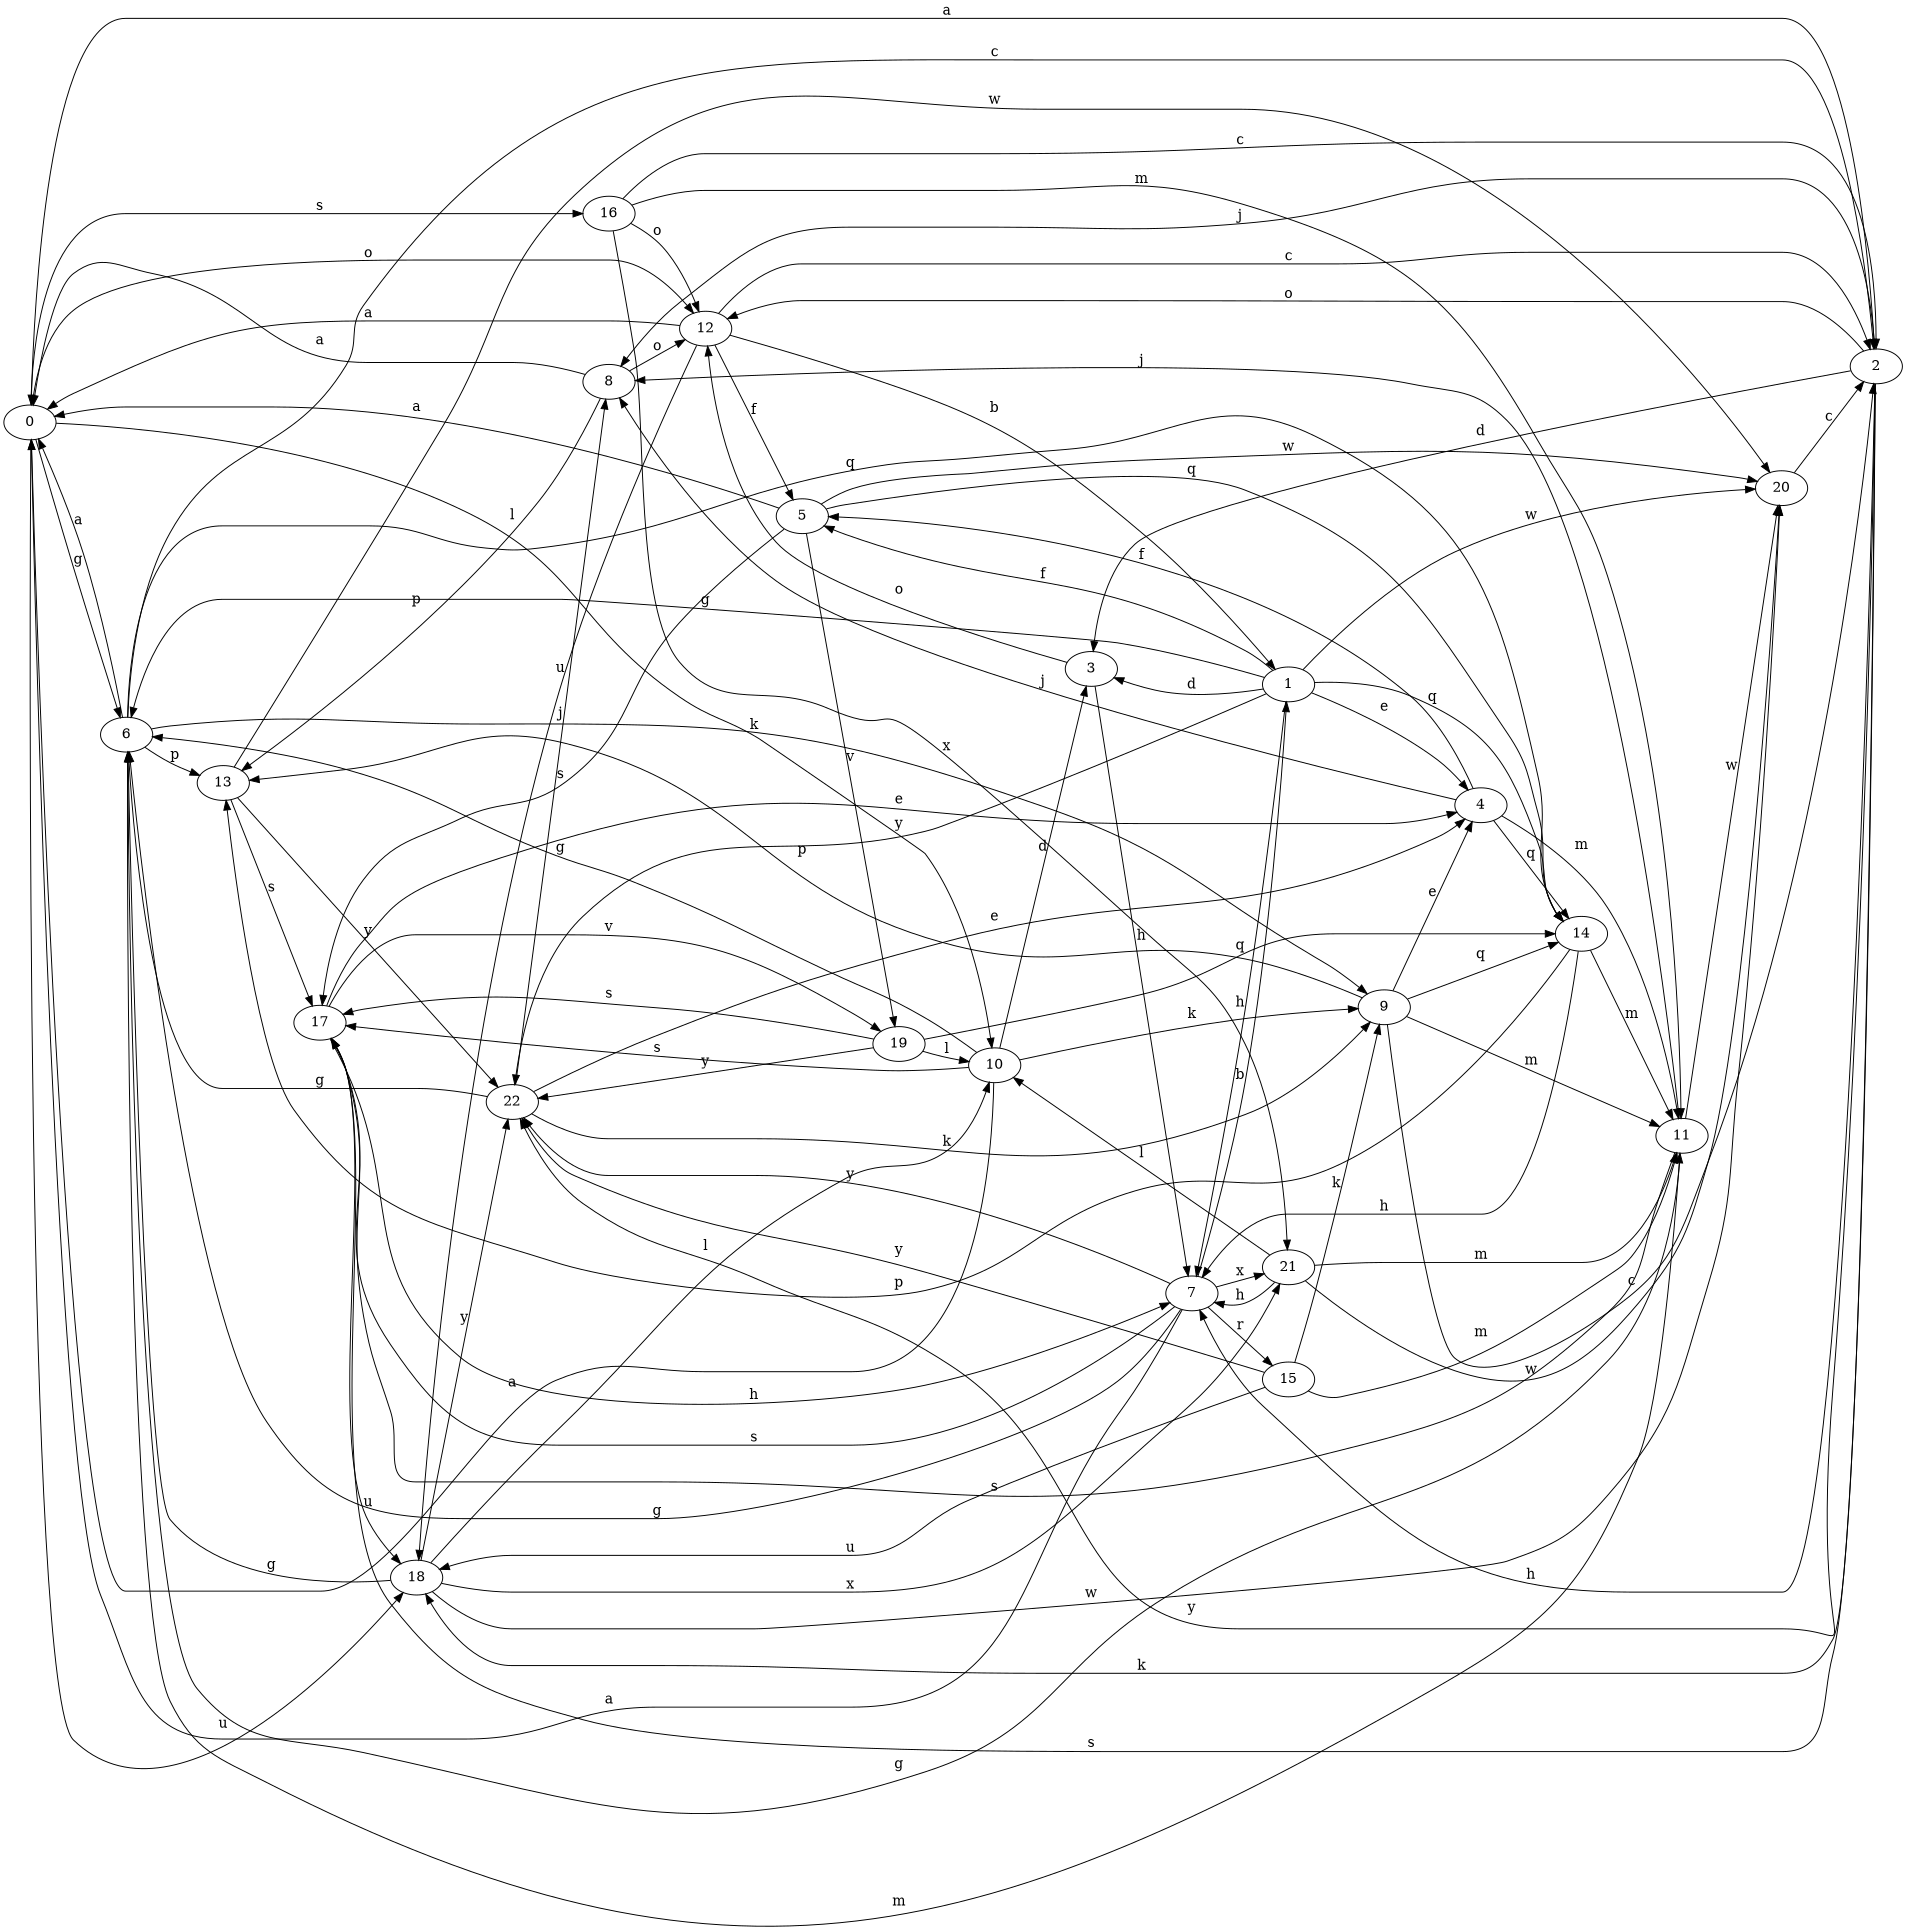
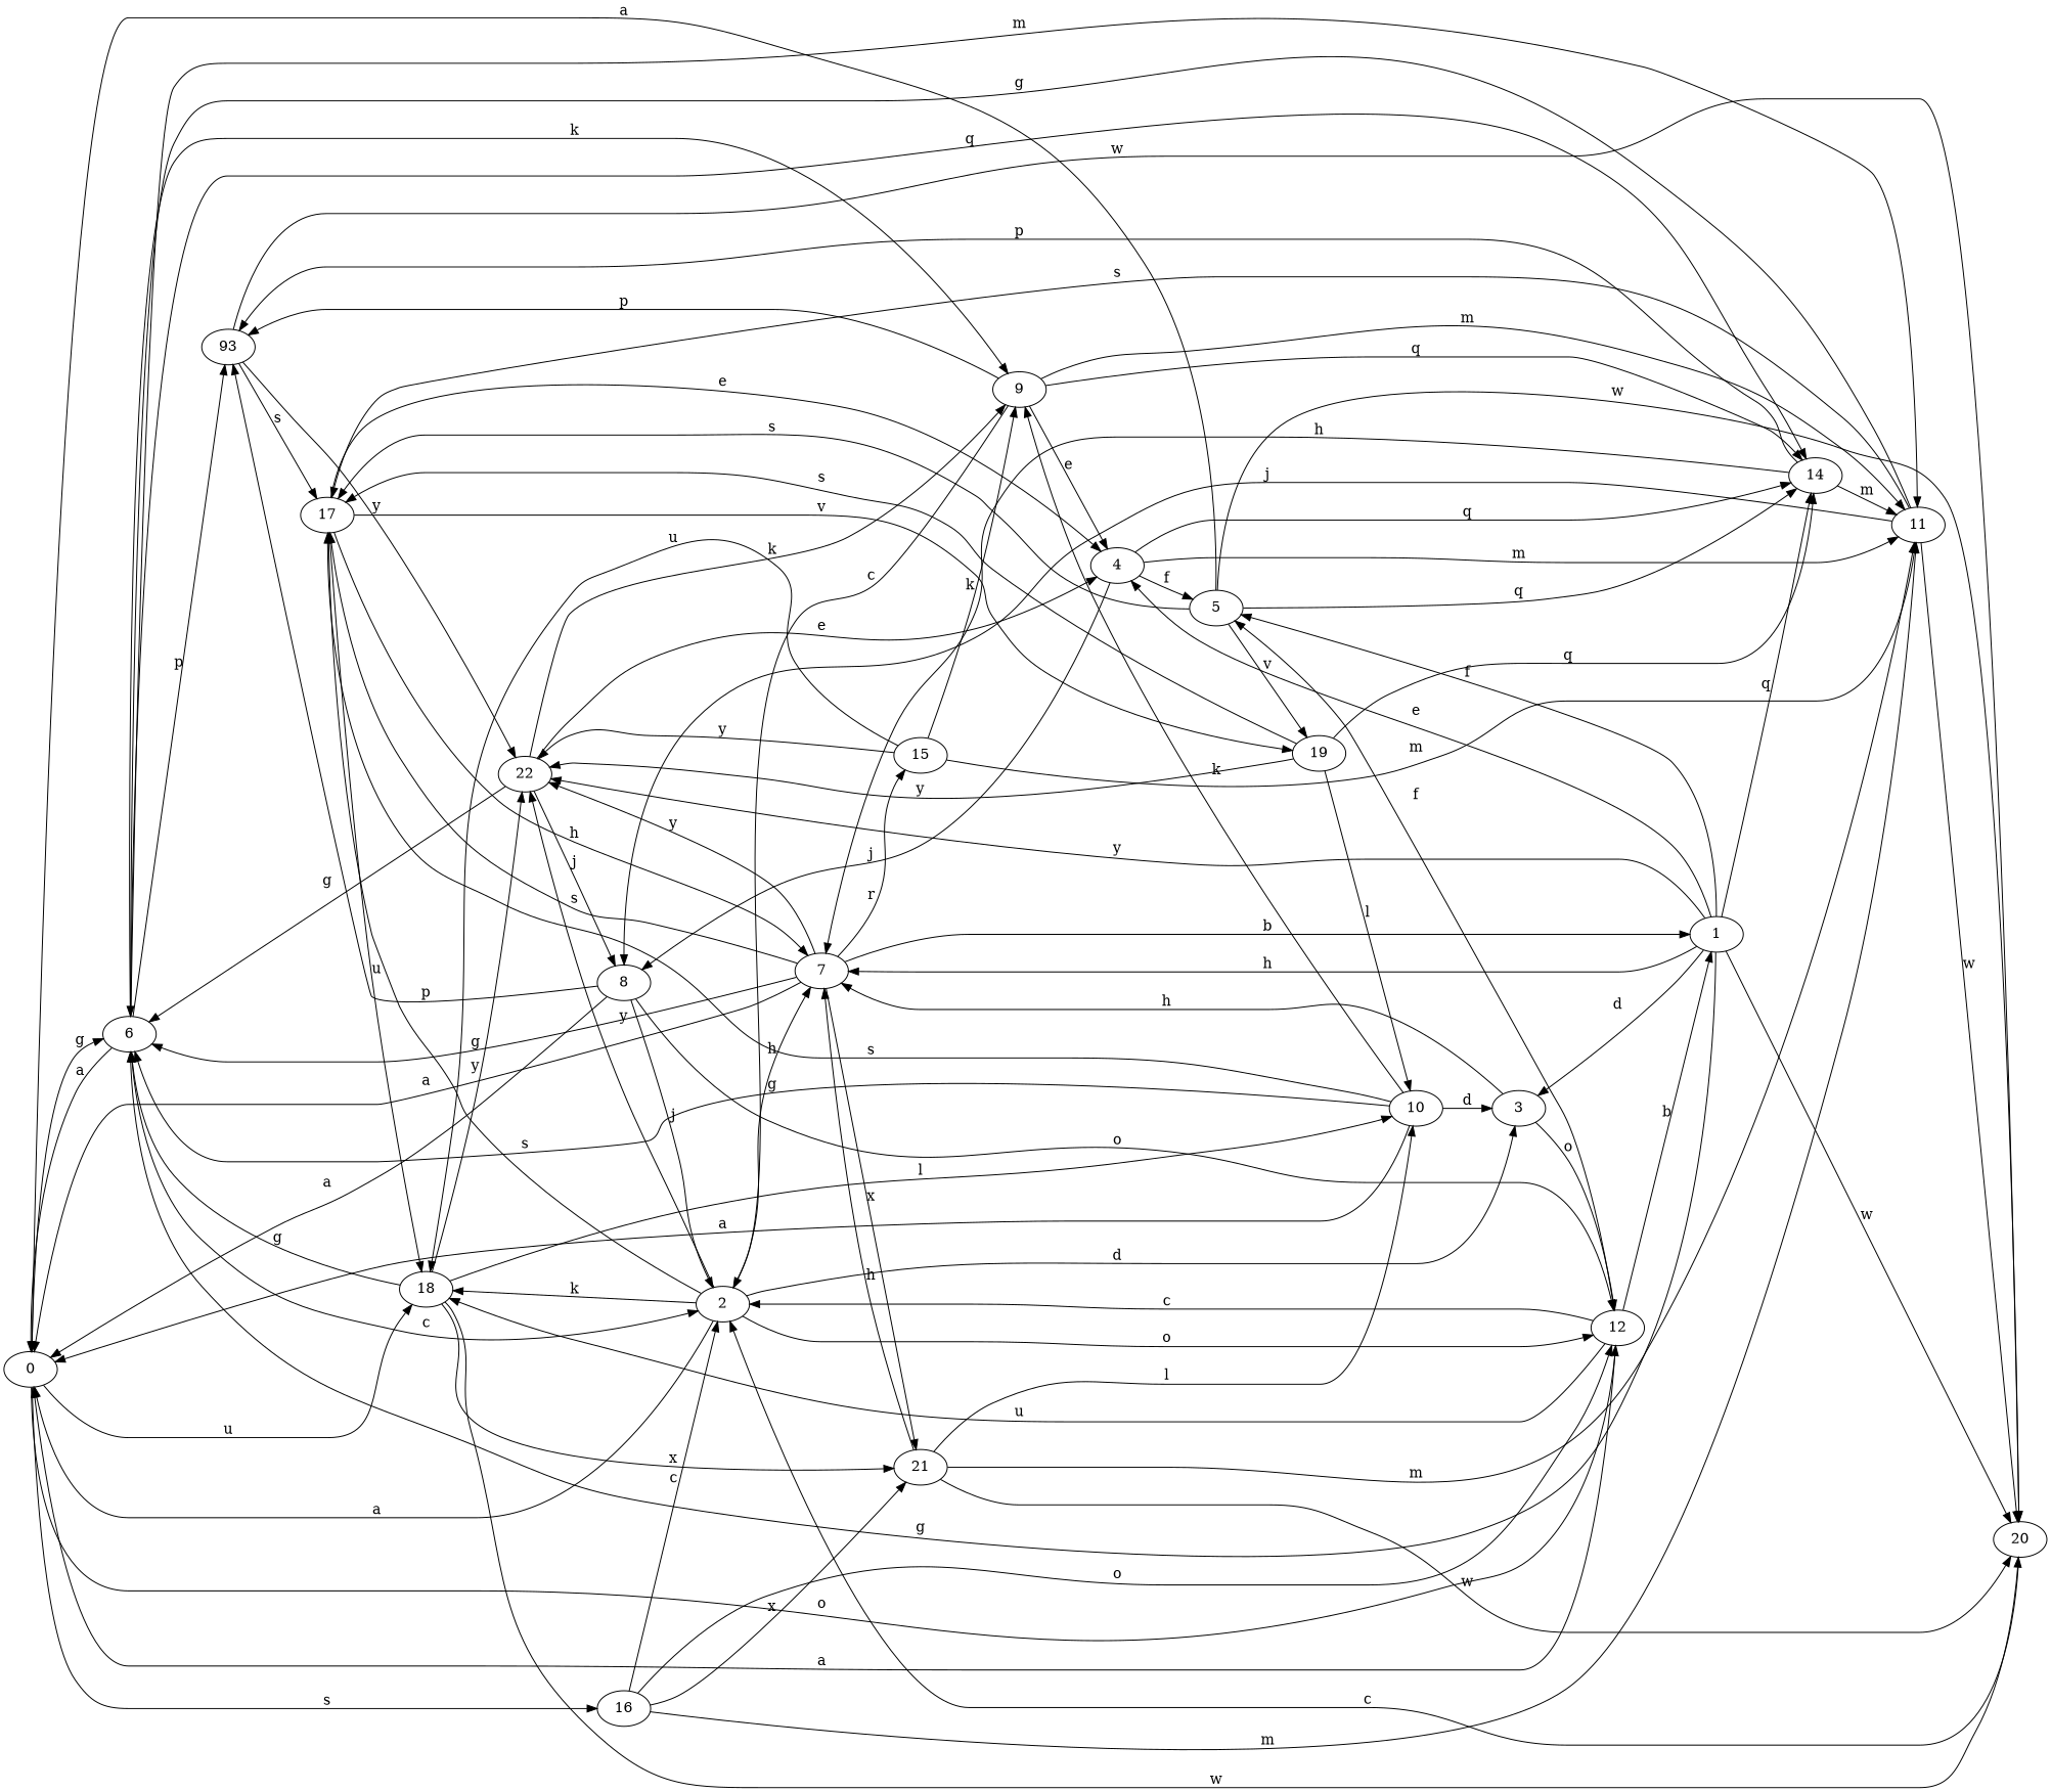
  strict digraph {
    rankdir=LR
    0
    6
    10
    12
    16
    18
    14
    2
    11
    9
-   13
+   13 [label=93]
    3
    17
    1
    5
    21
    20
    22
    4
    7
    8
    19
    15
    0 -> 6 [label=g]
-   0 -> 10 [label=l]
    0 -> 12 [label=o]
    0 -> 16 [label=s]
    0 -> 18 [label=u]
    6 -> 0 [label=a]
    6 -> 14 [label=q]
    6 -> 2 [label=c]
    6 -> 11 [label=m]
    6 -> 9 [label=k]
    6 -> 13 [label=p]
    10 -> 0 [label=a]
    10 -> 6 [label=g]
    10 -> 9 [label=k]
    10 -> 3 [label=d]
    10 -> 17 [label=s]
    12 -> 0 [label=a]
    12 -> 18 [label=u]
    12 -> 2 [label=c]
    12 -> 1 [label=b]
    12 -> 5 [label=f]
    16 -> 12 [label=o]
    16 -> 2 [label=c]
    16 -> 11 [label=m]
    16 -> 21 [label=x]
    18 -> 6 [label=g]
    18 -> 10 [label=l]
    18 -> 21 [label=x]
    18 -> 20 [label=w]
    18 -> 22 [label=y]
    14 -> 11 [label=m]
    14 -> 13 [label=p]
    14 -> 7 [label=h]
    2 -> 0 [label=a]
    2 -> 12 [label=o]
    2 -> 18 [label=k]
    2 -> 3 [label=d]
    2 -> 17 [label=s]
    2 -> 22 [label=y]
    2 -> 7 [label=h]
-   2 -> 8 [label=j]
+   8 -> 2 [label=j]
    11 -> 6 [label=g]
    11 -> 17 [label=s]
    11 -> 20 [label=w]
    11 -> 8 [label=j]
    9 -> 14 [label=q]
    9 -> 2 [label=c]
    9 -> 11 [label=m]
    9 -> 13 [label=p]
    9 -> 4 [label=e]
    13 -> 17 [label=s]
    13 -> 20 [label=w]
    13 -> 22 [label=y]
    3 -> 12 [label=o]
    3 -> 7 [label=h]
    17 -> 18 [label=u]
    17 -> 4 [label=e]
    17 -> 7 [label=h]
    17 -> 19 [label=v]
    1 -> 6 [label=g]
    1 -> 14 [label=q]
    1 -> 3 [label=d]
    1 -> 5 [label=f]
    1 -> 20 [label=w]
    1 -> 22 [label=y]
    1 -> 4 [label=e]
    1 -> 7 [label=h]
    5 -> 0 [label=a]
    5 -> 14 [label=q]
    5 -> 17 [label=s]
    5 -> 20 [label=w]
    5 -> 19 [label=v]
    21 -> 10 [label=l]
    21 -> 11 [label=m]
    21 -> 20 [label=w]
    21 -> 7 [label=h]
    20 -> 2 [label=c]
    22 -> 6 [label=g]
    22 -> 9 [label=k]
    22 -> 4 [label=e]
    22 -> 8 [label=j]
    4 -> 14 [label=q]
    4 -> 11 [label=m]
    4 -> 5 [label=f]
    4 -> 8 [label=j]
    7 -> 0 [label=a]
    7 -> 6 [label=g]
    7 -> 17 [label=s]
    7 -> 1 [label=b]
    7 -> 21 [label=x]
    7 -> 22 [label=y]
    7 -> 15 [label=r]
    8 -> 0 [label=a]
    8 -> 12 [label=o]
    8 -> 13 [label=p]
    19 -> 10 [label=l]
    19 -> 14 [label=q]
    19 -> 17 [label=s]
    19 -> 22 [label=y]
    15 -> 18 [label=u]
    15 -> 11 [label=m]
    15 -> 9 [label=k]
    15 -> 22 [label=y]
  }
